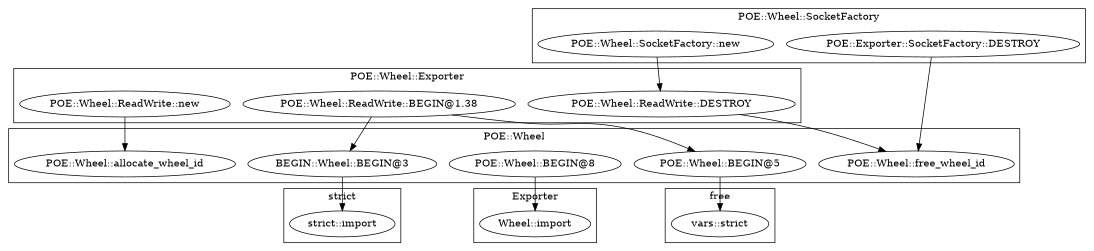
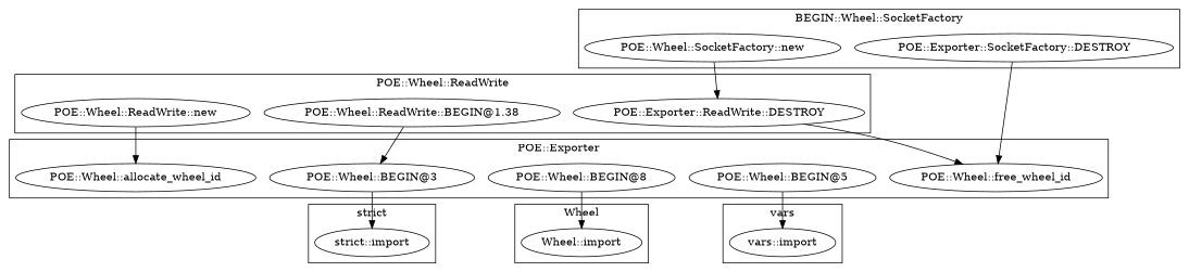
  digraph {
-   "POE::Wheel::BEGIN@3" [label="BEGIN::Wheel::BEGIN@3"]
+   "POE::Wheel::BEGIN@3"
    "POE::Wheel::BEGIN@8"
    "POE::Wheel::allocate_wheel_id"
    "POE::Wheel::free_wheel_id"
    "POE::Wheel::BEGIN@5"
    n6 [label="Wheel::import"]
    "POE::Wheel::SocketFactory::new"
    n8 [label="POE::Exporter::SocketFactory::DESTROY"]
-   "vars::import" [label="vars::strict"]
+   "vars::import"
    "POE::Wheel::ReadWrite::new"
    "POE::Wheel::ReadWrite::BEGIN@1.38"
-   "POE::Wheel::ReadWrite::DESTROY"
+   "POE::Wheel::ReadWrite::DESTROY" [label="POE::Exporter::ReadWrite::DESTROY"]
    "strict::import"
    subgraph cluster_1 {
-     label="POE::Wheel"
+     label="POE::Exporter"
      "POE::Wheel::BEGIN@3"
      "POE::Wheel::BEGIN@8"
      "POE::Wheel::allocate_wheel_id"
      "POE::Wheel::free_wheel_id"
      "POE::Wheel::BEGIN@5"
    }
    subgraph cluster_2 {
-     label=Exporter
+     label=Wheel
      n6
    }
    subgraph cluster_3 {
-     label="POE::Wheel::SocketFactory"
+     label="BEGIN::Wheel::SocketFactory"
      "POE::Wheel::SocketFactory::new"
      n8
    }
    subgraph cluster_4 {
-     label=free
+     label=vars
      "vars::import"
    }
    subgraph cluster_5 {
-     label="POE::Wheel::Exporter"
+     label="POE::Wheel::ReadWrite"
      "POE::Wheel::ReadWrite::new"
      "POE::Wheel::ReadWrite::BEGIN@1.38"
      "POE::Wheel::ReadWrite::DESTROY"
    }
    subgraph cluster_6 {
      label="strict"
      "strict::import"
    }
    "POE::Wheel::BEGIN@3" -> "strict::import"
    "POE::Wheel::BEGIN@8" -> n6
    "POE::Wheel::BEGIN@5" -> "vars::import"
    "POE::Wheel::SocketFactory::new" -> "POE::Wheel::ReadWrite::DESTROY"
    n8 -> "POE::Wheel::free_wheel_id"
    "POE::Wheel::ReadWrite::new" -> "POE::Wheel::allocate_wheel_id"
    "POE::Wheel::ReadWrite::BEGIN@1.38" -> "POE::Wheel::BEGIN@3"
-   "POE::Wheel::ReadWrite::BEGIN@1.38" -> "POE::Wheel::BEGIN@5"
    "POE::Wheel::ReadWrite::DESTROY" -> "POE::Wheel::free_wheel_id"
  }
